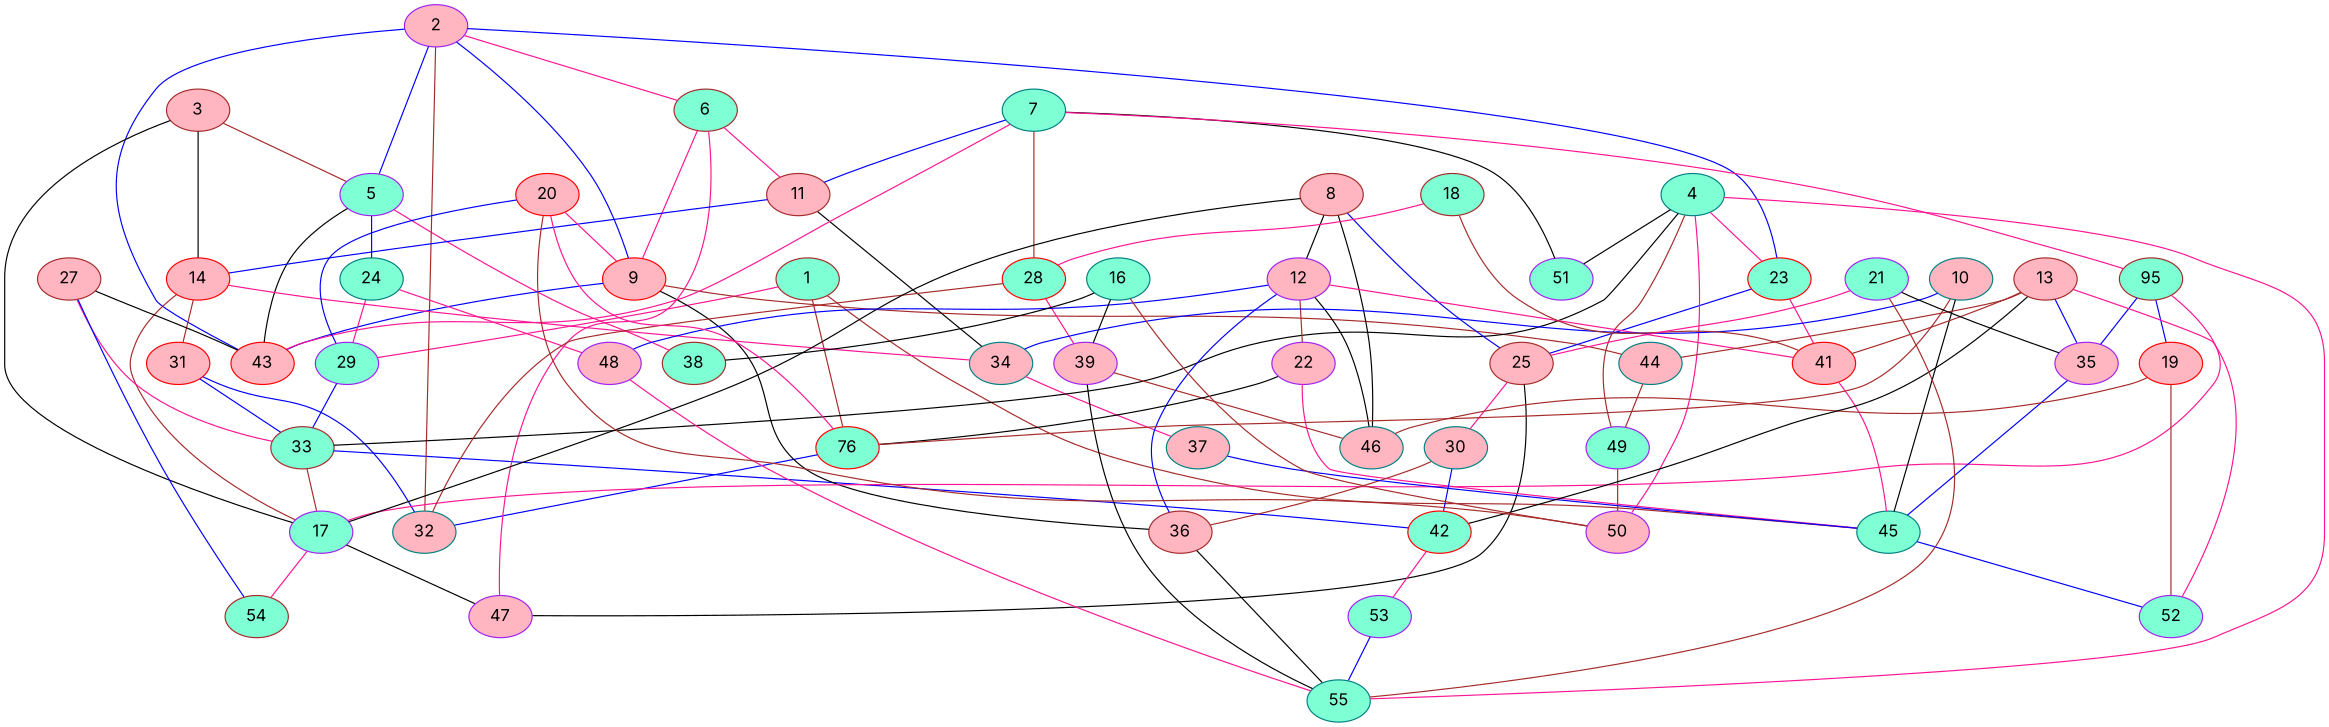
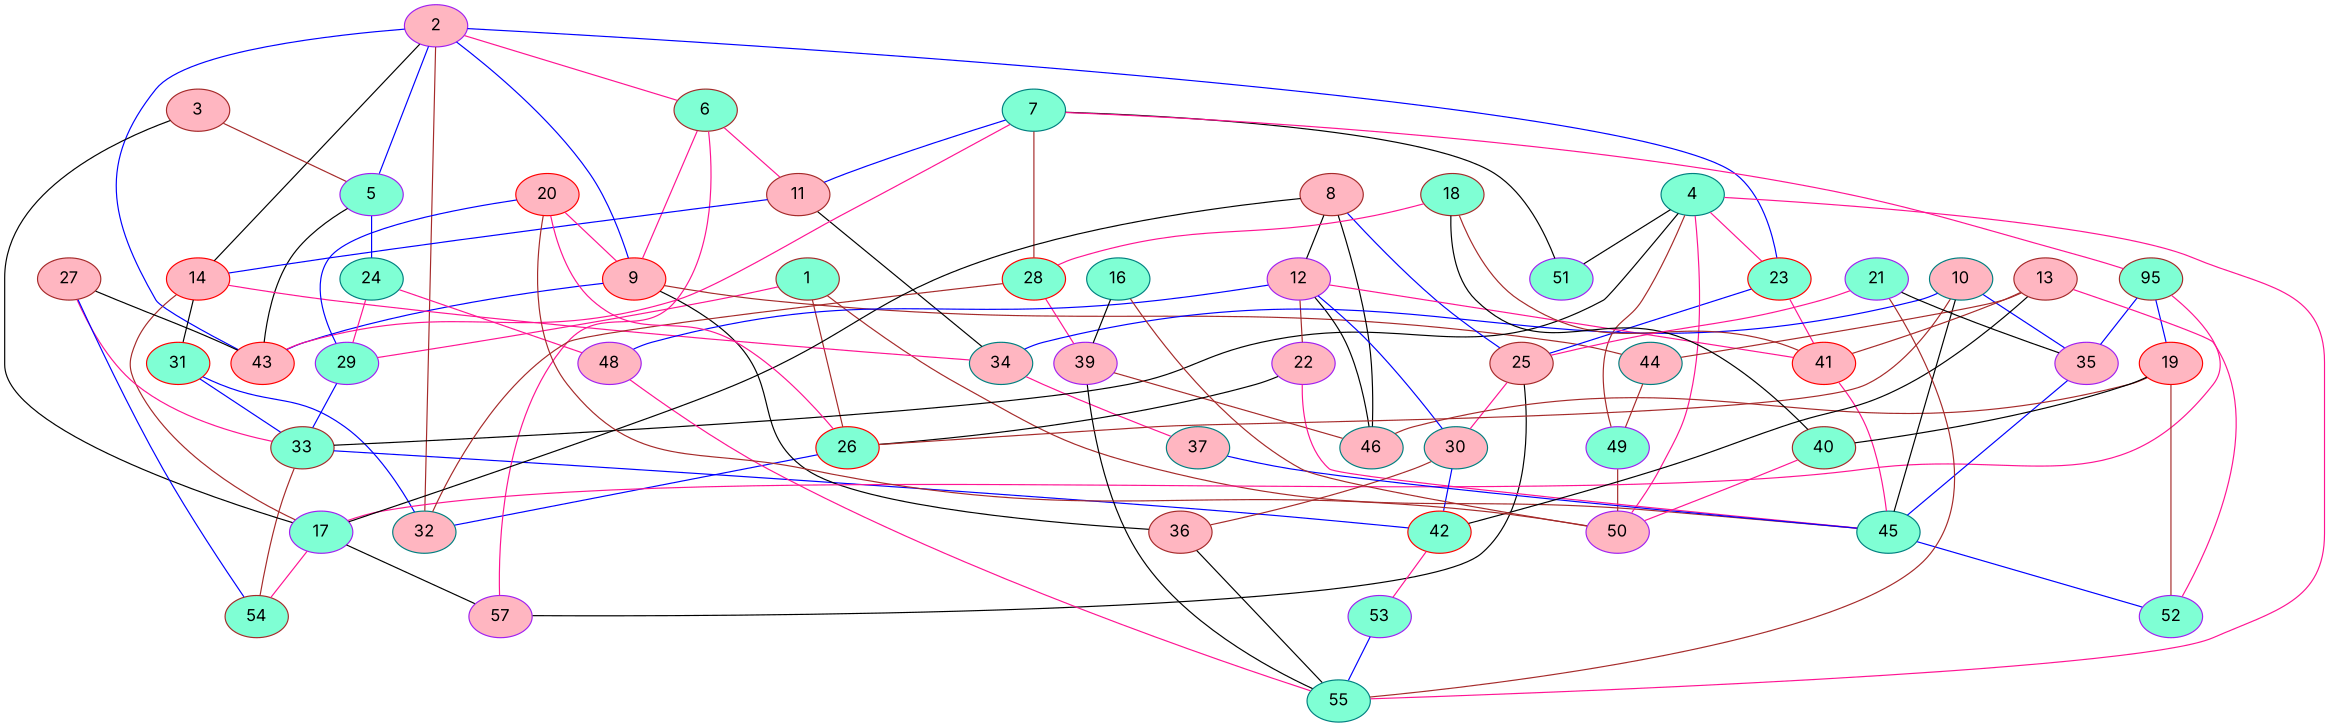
  graph {
    fontname=Inter
    node [color=purple fillcolor=lightpink fontname=Inter style=filled]
    edge [color=deeppink fontname=Inter]
    1 [color=brown fillcolor=aquamarine]
-   26 [color=red fillcolor=aquamarine label=76]
+   26 [color=red fillcolor=aquamarine]
    29 [fillcolor=aquamarine]
    45 [color=teal fillcolor=aquamarine]
    32 [color=teal]
    33 [color=brown fillcolor=aquamarine]
    52 [fillcolor=aquamarine]
    5 [fillcolor=aquamarine]
    2
    6 [color=brown fillcolor=aquamarine]
    9 [color=red]
    23 [color=red fillcolor=aquamarine]
    43 [color=red]
    24 [color=teal fillcolor=aquamarine]
-   38 [color=brown fillcolor=aquamarine]
    11 [color=brown]
-   47
+   47 [label=57]
    36 [color=brown]
    44 [color=teal]
    25 [color=brown]
    41 [color=red]
    3 [color=brown]
    14 [color=red]
    17 [fillcolor=aquamarine]
    34 [color=teal]
-   31 [color=red]
+   31 [color=red fillcolor=aquamarine]
    54 [color=brown fillcolor=aquamarine]
    4 [color=teal fillcolor=aquamarine]
    49 [fillcolor=aquamarine]
    50
    51 [fillcolor=aquamarine]
    55 [color=teal fillcolor=aquamarine]
    42 [color=red fillcolor=aquamarine]
    48
    7 [color=teal fillcolor=aquamarine]
    n36 [color=brown fillcolor=aquamarine label=95]
    28 [color=red fillcolor=aquamarine]
    35
    19 [color=red]
    39
    8 [color=brown]
    12
    46 [color=teal]
    22
    30 [color=teal]
    10 [color=teal]
    37 [color=teal]
    13 [color=brown]
    53 [fillcolor=aquamarine]
+   40 [color=brown fillcolor=aquamarine]
    16 [color=teal fillcolor=aquamarine]
    18 [color=brown fillcolor=aquamarine]
    20 [color=red]
    21 [fillcolor=aquamarine]
    27 [color=brown]
    1 -- 26 [color=brown]
    1 -- 29
    1 -- 45 [color=brown]
    26 -- 32 [color=blue]
    29 -- 33 [color=blue]
    45 -- 52 [color=blue]
-   33 -- 17 [color=brown]
+   33 -- 54 [color=brown]
    33 -- 42 [color=blue]
    5 -- 43 [color=black]
    5 -- 24 [color=blue]
-   5 -- 38
    2 -- 32 [color=brown]
    2 -- 5 [color=blue]
    2 -- 6
    2 -- 9 [color=blue]
    2 -- 23 [color=blue]
    2 -- 43 [color=blue]
    6 -- 9
    6 -- 11
    6 -- 47
    9 -- 43 [color=blue]
    9 -- 36 [color=black]
    9 -- 44 [color=brown]
    23 -- 25 [color=blue]
    23 -- 41
    24 -- 29
    24 -- 48
    11 -- 14 [color=blue]
    11 -- 34 [color=black]
    36 -- 55 [color=black]
    44 -- 49 [color=brown]
    25 -- 47 [color=black]
    25 -- 30
    41 -- 45
    3 -- 5 [color=brown]
-   3 -- 14 [color=black]
+   2 -- 14 [color=black]
    3 -- 17 [color=black]
    14 -- 17 [color=brown]
    14 -- 34
-   14 -- 31 [color=brown]
+   14 -- 31 [color=black]
    17 -- 47 [color=black]
    17 -- 54
    34 -- 37
    31 -- 32 [color=blue]
    31 -- 33 [color=blue]
    4 -- 33 [color=black]
    4 -- 23
    4 -- 49 [color=brown]
    4 -- 50
    4 -- 51 [color=black]
    4 -- 55
    49 -- 50 [color=brown]
    42 -- 53
    48 -- 55
    7 -- 43
    7 -- 11 [color=blue]
    7 -- 51 [color=black]
    7 -- n36
    7 -- 28 [color=brown]
    n36 -- 17
    n36 -- 35 [color=blue]
    n36 -- 19 [color=blue]
    28 -- 32 [color=brown]
    28 -- 39
    35 -- 45 [color=blue]
    19 -- 52 [color=brown]
    19 -- 46 [color=brown]
+   19 -- 40 [color=black]
    39 -- 55 [color=black]
    39 -- 46 [color=brown]
    8 -- 25 [color=blue]
    8 -- 17 [color=black]
    8 -- 12 [color=black]
    8 -- 46 [color=black]
-   12 -- 36 [color=blue]
+   12 -- 30 [color=blue]
    12 -- 41
    12 -- 48 [color=blue]
    12 -- 46 [color=black]
    12 -- 22 [color=brown]
    22 -- 26 [color=black]
    22 -- 45
    30 -- 36 [color=brown]
    30 -- 42 [color=blue]
    10 -- 26 [color=brown]
    10 -- 45 [color=black]
    10 -- 34 [color=blue]
-   13 -- 35 [color=blue]
+   10 -- 35 [color=blue]
    37 -- 45 [color=blue]
    13 -- 52
    13 -- 44 [color=brown]
    13 -- 41 [color=brown]
    13 -- 42 [color=black]
    53 -- 55 [color=blue]
-   16 -- 38 [color=black]
+   40 -- 50
    16 -- 50 [color=brown]
    16 -- 39 [color=black]
    18 -- 41 [color=brown]
    18 -- 28
+   18 -- 40 [color=black]
    20 -- 26
    20 -- 29 [color=blue]
    20 -- 9
    20 -- 50 [color=brown]
    21 -- 25
    21 -- 55 [color=brown]
    21 -- 35 [color=black]
    27 -- 33
    27 -- 43 [color=black]
    27 -- 54 [color=blue]
  }
